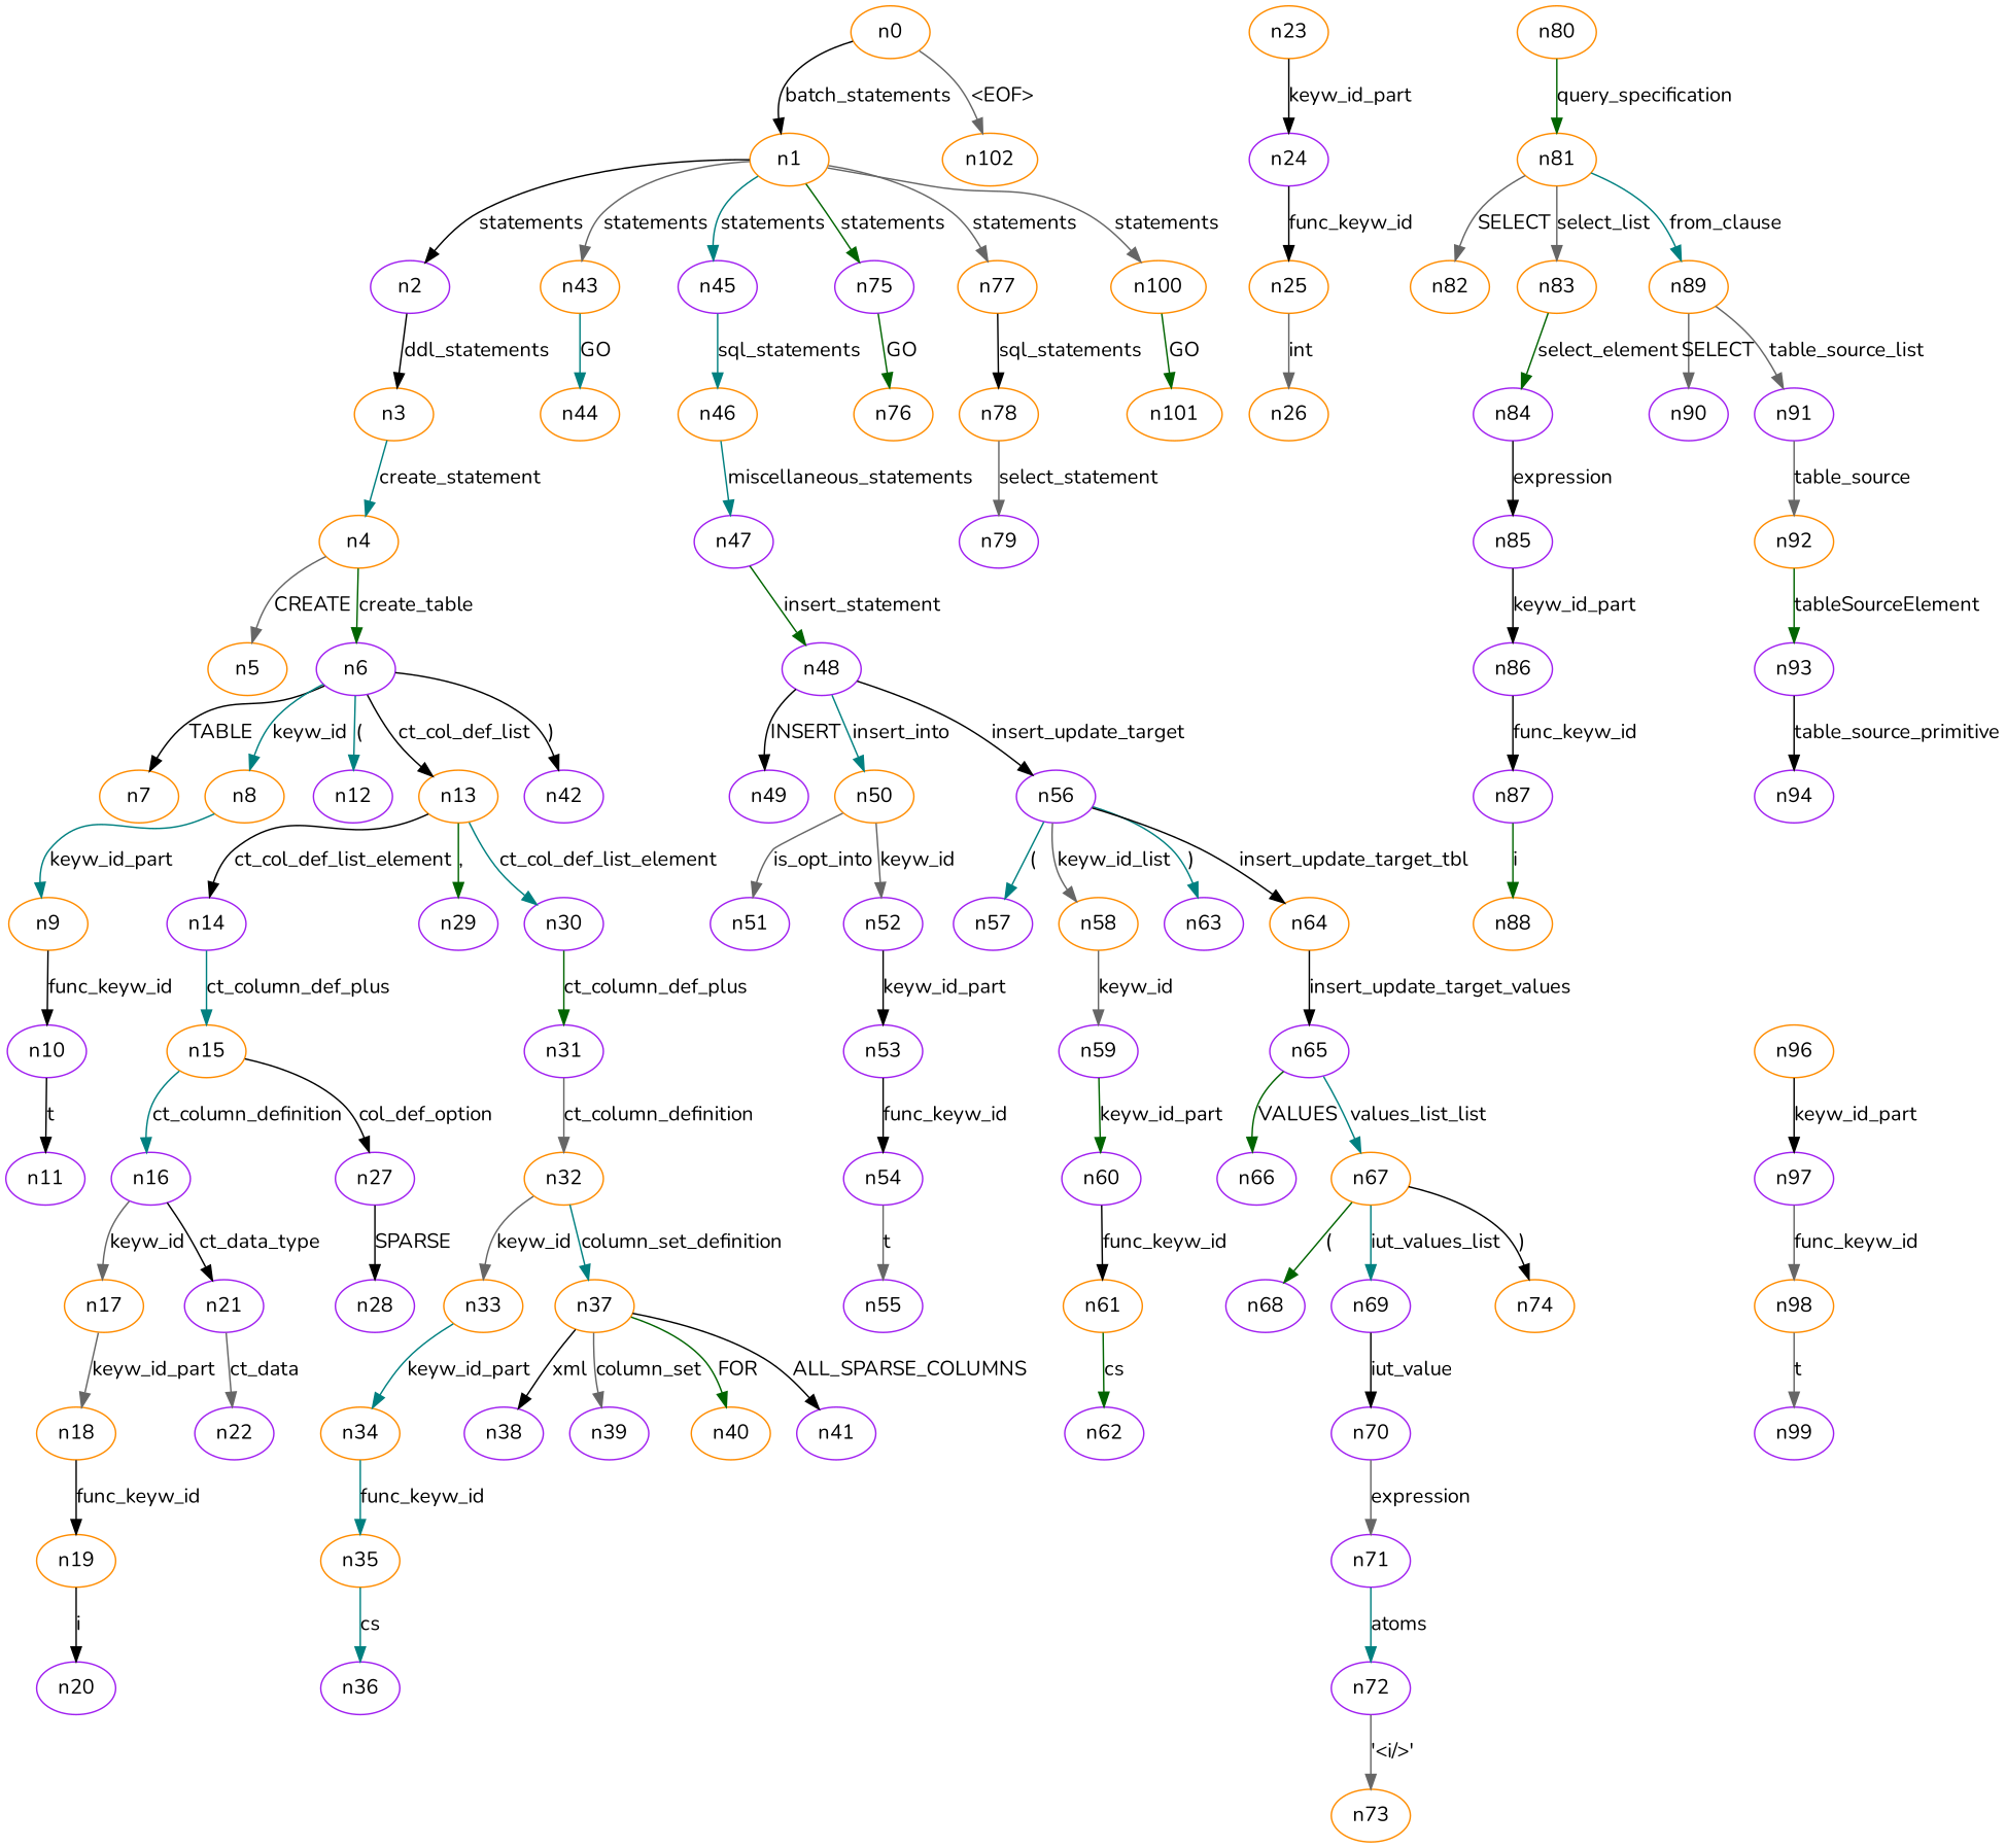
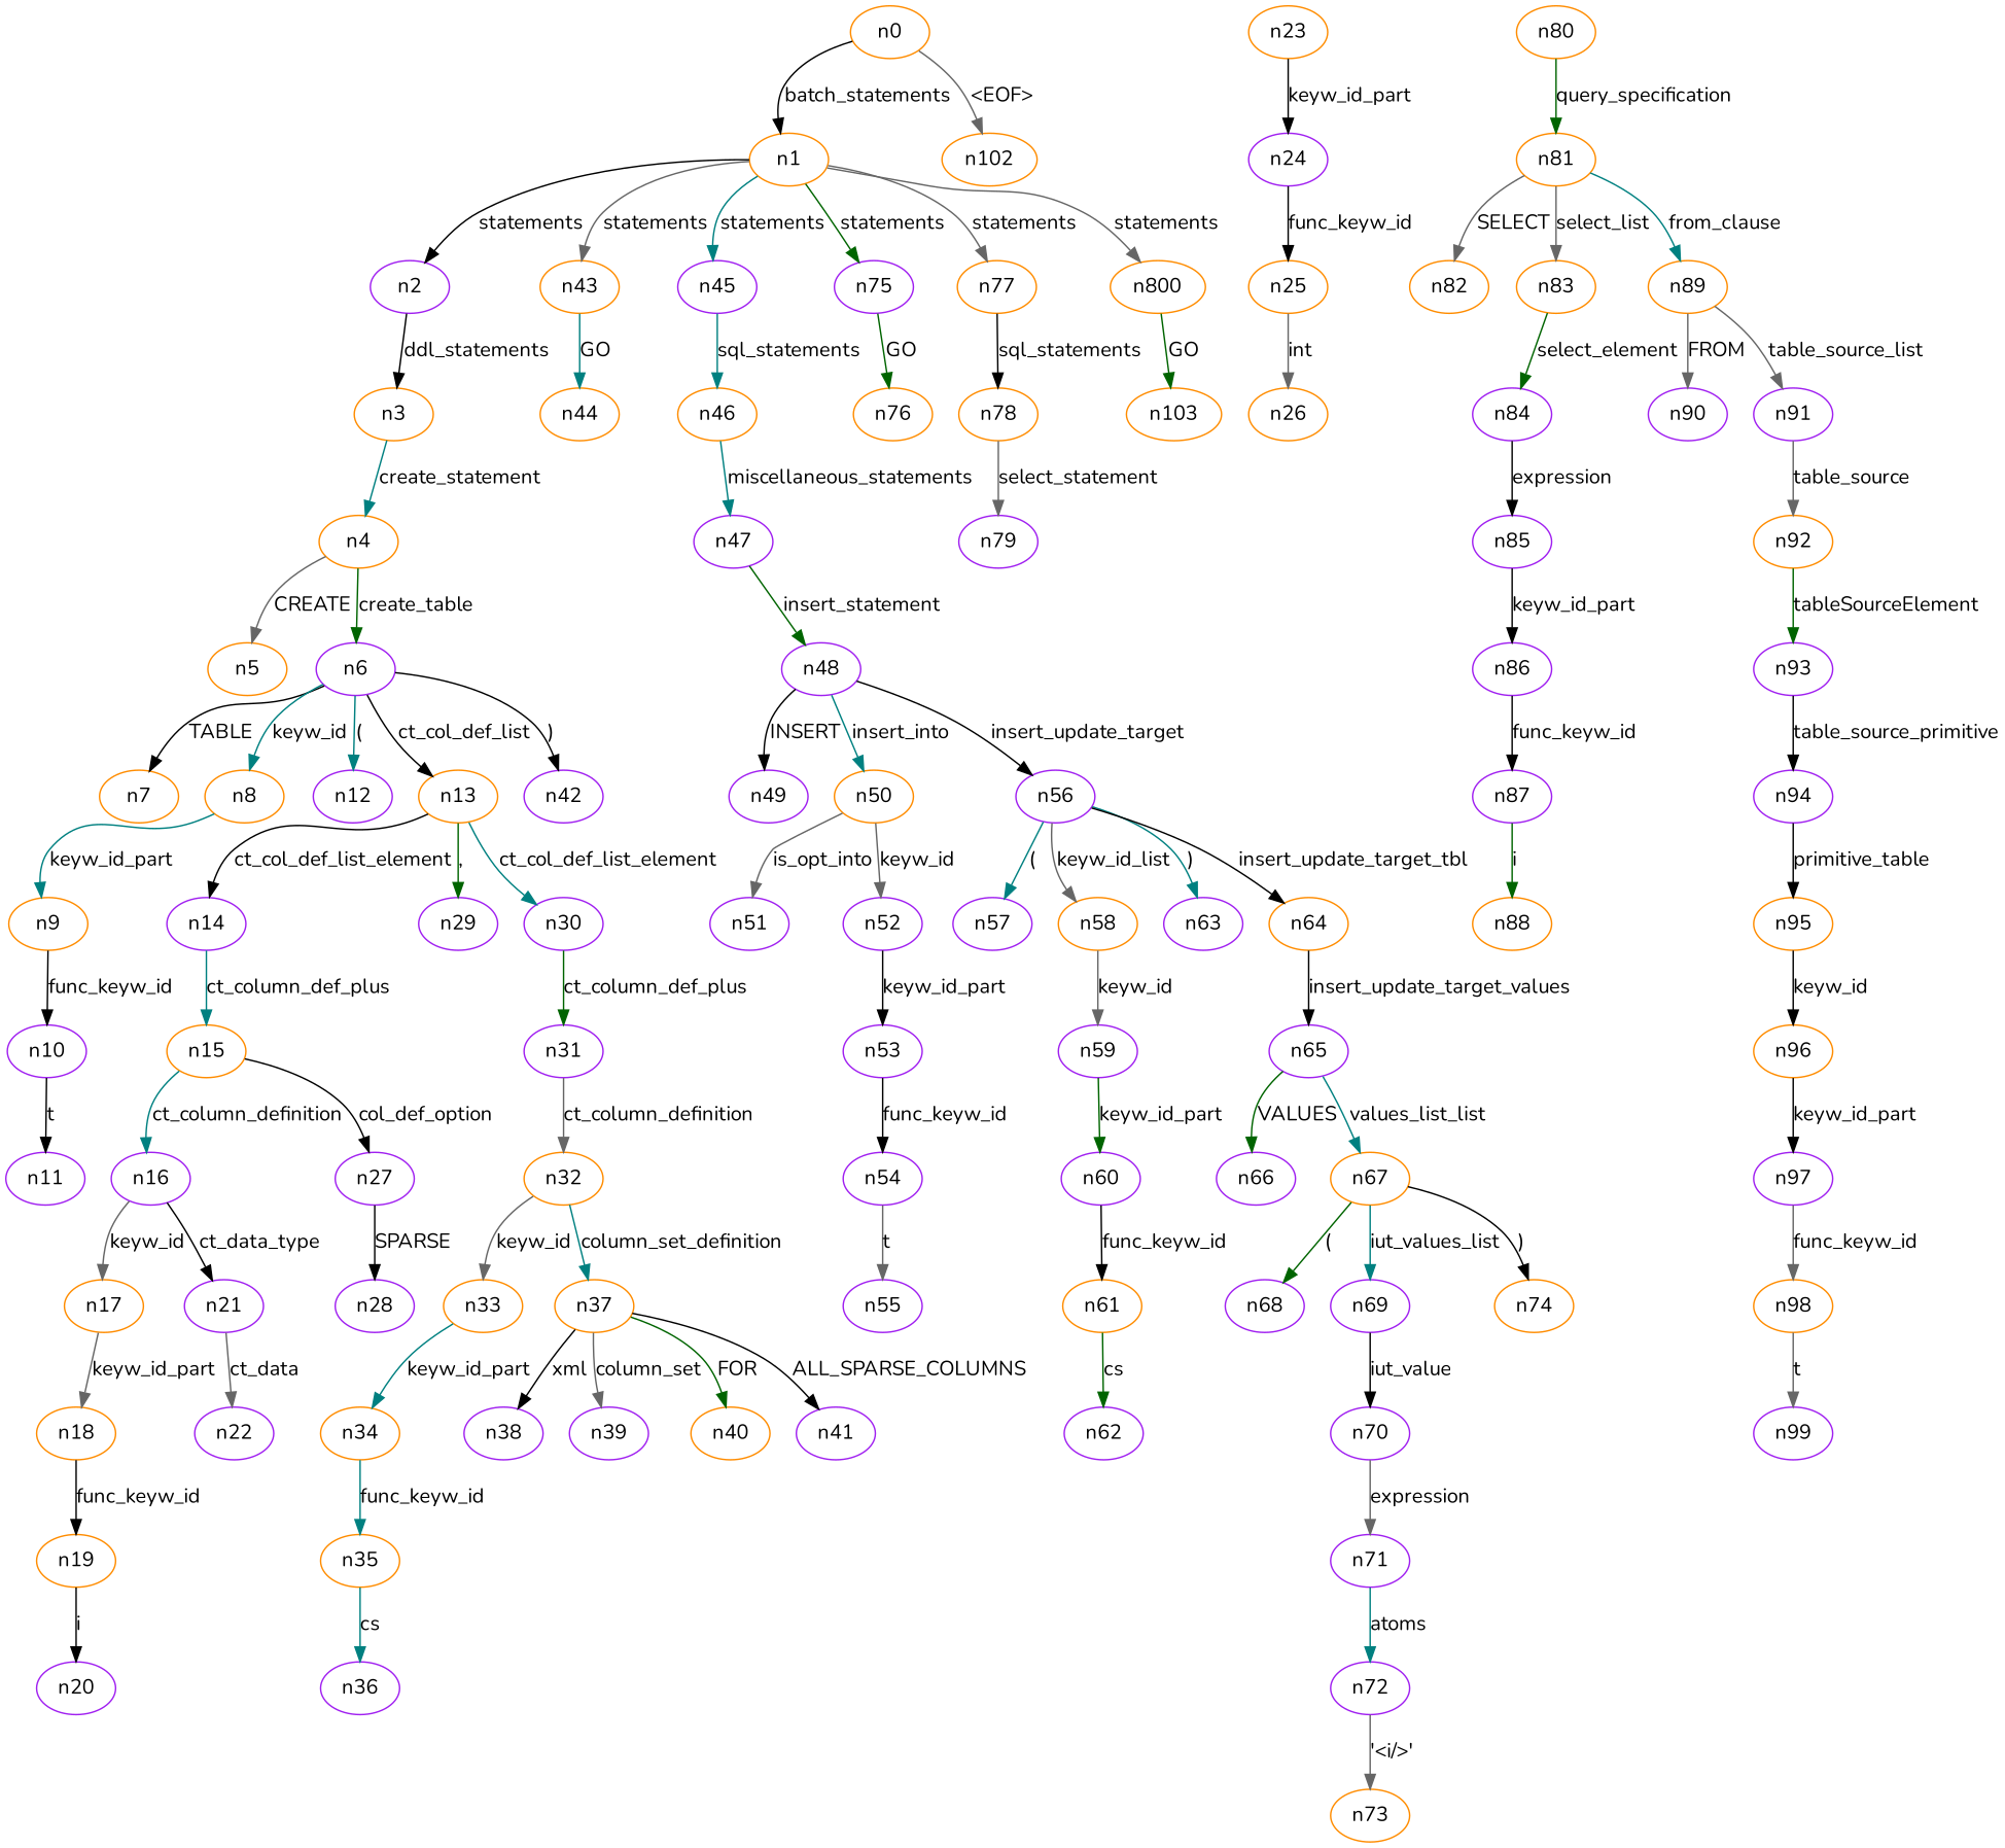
  digraph {
    fontname=Nunito
    node [color=purple fontname=Nunito]
    edge [color=black fontname=Nunito]
    n0 [color=darkorange]
    n1 [color=darkorange]
    n102 [color=darkorange]
    n2
    n43 [color=darkorange]
    n45
    n75
    n77 [color=darkorange]
-   n100 [color=darkorange]
+   n100 [color=darkorange label=n800]
    n3 [color=darkorange]
    n44 [color=darkorange]
    n46 [color=darkorange]
    n76 [color=darkorange]
    n78 [color=darkorange]
-   n101 [color=darkorange]
+   n101 [color=darkorange label=n103]
    n4 [color=darkorange]
    n5 [color=darkorange]
    n6
    n7 [color=darkorange]
    n8 [color=darkorange]
    n12
    n13 [color=darkorange]
    n42
    n9 [color=darkorange]
    n14
    n29
    n30
    n10
    n11
    n15 [color=darkorange]
    n31
    n16
    n27
    n17 [color=darkorange]
    n21
    n28
    n18 [color=darkorange]
    n22
    n19 [color=darkorange]
    n20
    n23 [color=darkorange]
    n24
    n25 [color=darkorange]
    n26 [color=darkorange]
    n32 [color=darkorange]
    n33 [color=darkorange]
    n37 [color=darkorange]
    n34 [color=darkorange]
    n38
    n39
    n40 [color=darkorange]
    n41
    n35 [color=darkorange]
    n36
    n47
    n48
    n49
    n50 [color=darkorange]
    n56
    n51
    n52
    n57
    n58 [color=darkorange]
    n63
    n64 [color=darkorange]
    n53
    n54
    n55
    n59
    n65
    n60
    n61 [color=darkorange]
    n62
    n66
    n67 [color=darkorange]
    n68
    n69
    n74 [color=darkorange]
    n70
    n71
    n72
    n73 [color=darkorange]
    n79
    n80 [color=darkorange]
    n81 [color=darkorange]
    n82 [color=darkorange]
    n83 [color=darkorange]
    n89 [color=darkorange]
    n84
    n90
    n91
    n85
    n86
    n87
    n88 [color=darkorange]
    n92 [color=darkorange]
    n93
    n94
+   n95 [color=darkorange]
    n96 [color=darkorange]
    n97
    n98 [color=darkorange]
    n99
    n0 -> n1 [label=batch_statements]
    n0 -> n102 [color=gray40 label="<EOF>"]
    n1 -> n2 [label=statements]
    n1 -> n43 [color=gray40 label=statements]
    n1 -> n45 [color=teal label=statements]
    n1 -> n75 [color=darkgreen label=statements]
    n1 -> n77 [color=gray40 label=statements]
    n1 -> n100 [color=gray40 label=statements]
    n2 -> n3 [label=ddl_statements]
    n43 -> n44 [color=teal label=GO]
    n45 -> n46 [color=teal label=sql_statements]
    n75 -> n76 [color=darkgreen label=GO]
    n77 -> n78 [label=sql_statements]
    n100 -> n101 [color=darkgreen label=GO]
    n3 -> n4 [color=teal label=create_statement]
    n46 -> n47 [color=teal label=miscellaneous_statements]
    n78 -> n79 [color=gray40 label=select_statement]
    n4 -> n5 [color=gray40 label=CREATE]
    n4 -> n6 [color=darkgreen label=create_table]
    n6 -> n7 [label=TABLE]
    n6 -> n8 [color=teal label=keyw_id]
    n6 -> n12 [color=teal label="("]
    n6 -> n13 [label=ct_col_def_list]
    n6 -> n42 [label=")"]
    n8 -> n9 [color=teal label=keyw_id_part]
    n13 -> n14 [label=ct_col_def_list_element]
    n13 -> n29 [color=darkgreen label=","]
    n13 -> n30 [color=teal label=ct_col_def_list_element]
    n9 -> n10 [label=func_keyw_id]
    n14 -> n15 [color=teal label=ct_column_def_plus]
    n30 -> n31 [color=darkgreen label=ct_column_def_plus]
    n10 -> n11 [label=t]
    n15 -> n16 [color=teal label=ct_column_definition]
    n15 -> n27 [label=col_def_option]
    n31 -> n32 [color=gray40 label=ct_column_definition]
    n16 -> n17 [color=gray40 label=keyw_id]
    n16 -> n21 [label=ct_data_type]
    n27 -> n28 [label=SPARSE]
    n17 -> n18 [color=gray40 label=keyw_id_part]
    n21 -> n22 [color=gray40 label=ct_data]
    n18 -> n19 [label=func_keyw_id]
    n19 -> n20 [label=i]
    n23 -> n24 [label=keyw_id_part]
    n24 -> n25 [label=func_keyw_id]
    n25 -> n26 [color=gray40 label=int]
    n32 -> n33 [color=gray40 label=keyw_id]
    n32 -> n37 [color=teal label=column_set_definition]
    n33 -> n34 [color=teal label=keyw_id_part]
    n37 -> n38 [label=xml]
    n37 -> n39 [color=gray40 label=column_set]
    n37 -> n40 [color=darkgreen label=FOR]
    n37 -> n41 [label=ALL_SPARSE_COLUMNS]
    n34 -> n35 [color=teal label=func_keyw_id]
    n35 -> n36 [color=teal label=cs]
    n47 -> n48 [color=darkgreen label=insert_statement]
    n48 -> n49 [label=INSERT]
    n48 -> n50 [color=teal label=insert_into]
    n48 -> n56 [label=insert_update_target]
    n50 -> n51 [color=gray40 label=is_opt_into]
    n50 -> n52 [color=gray40 label=keyw_id]
    n56 -> n57 [color=teal label="("]
    n56 -> n58 [color=gray40 label=keyw_id_list]
    n56 -> n63 [color=teal label=")"]
    n56 -> n64 [label=insert_update_target_tbl]
    n52 -> n53 [label=keyw_id_part]
    n58 -> n59 [color=gray40 label=keyw_id]
    n64 -> n65 [label=insert_update_target_values]
    n53 -> n54 [label=func_keyw_id]
    n54 -> n55 [color=gray40 label=t]
    n59 -> n60 [color=darkgreen label=keyw_id_part]
    n65 -> n66 [color=darkgreen label=VALUES]
    n65 -> n67 [color=teal label=values_list_list]
    n60 -> n61 [label=func_keyw_id]
    n61 -> n62 [color=darkgreen label=cs]
    n67 -> n68 [color=darkgreen label="("]
    n67 -> n69 [color=teal label=iut_values_list]
    n67 -> n74 [label=")"]
    n69 -> n70 [label=iut_value]
    n70 -> n71 [color=gray40 label=expression]
    n71 -> n72 [color=teal label=atoms]
    n72 -> n73 [color=gray40 label="'<i/>'"]
    n80 -> n81 [color=darkgreen label=query_specification]
    n81 -> n82 [color=gray40 label=SELECT]
    n81 -> n83 [color=gray40 label=select_list]
    n81 -> n89 [color=teal label=from_clause]
    n83 -> n84 [color=darkgreen label=select_element]
-   n89 -> n90 [color=gray40 label=SELECT]
+   n89 -> n90 [color=gray40 label=FROM]
    n89 -> n91 [color=gray40 label=table_source_list]
    n84 -> n85 [label=expression]
    n91 -> n92 [color=gray40 label=table_source]
    n85 -> n86 [label=keyw_id_part]
    n86 -> n87 [label=func_keyw_id]
    n87 -> n88 [color=darkgreen label=i]
    n92 -> n93 [color=darkgreen label=tableSourceElement]
    n93 -> n94 [label=table_source_primitive]
+   n94 -> n95 [label=primitive_table]
+   n95 -> n96 [label=keyw_id]
    n96 -> n97 [label=keyw_id_part]
    n97 -> n98 [color=gray40 label=func_keyw_id]
    n98 -> n99 [color=gray40 label=t]
  }
